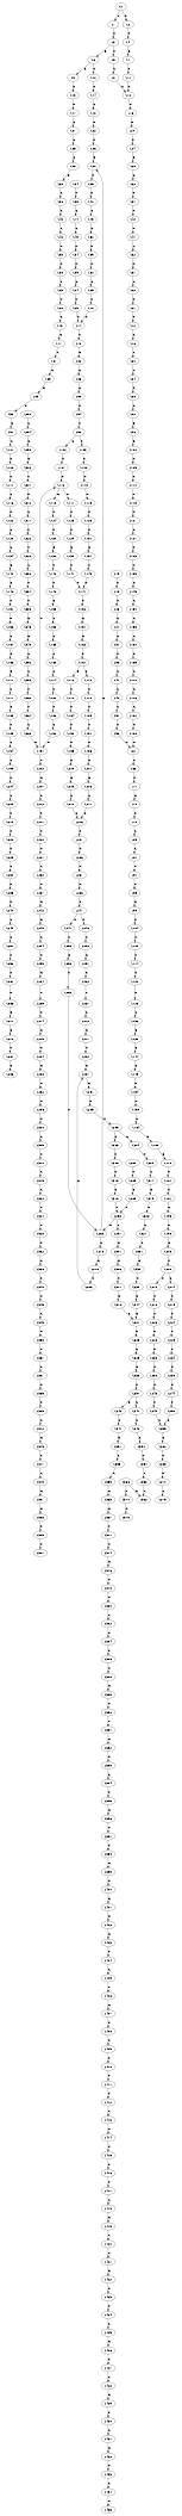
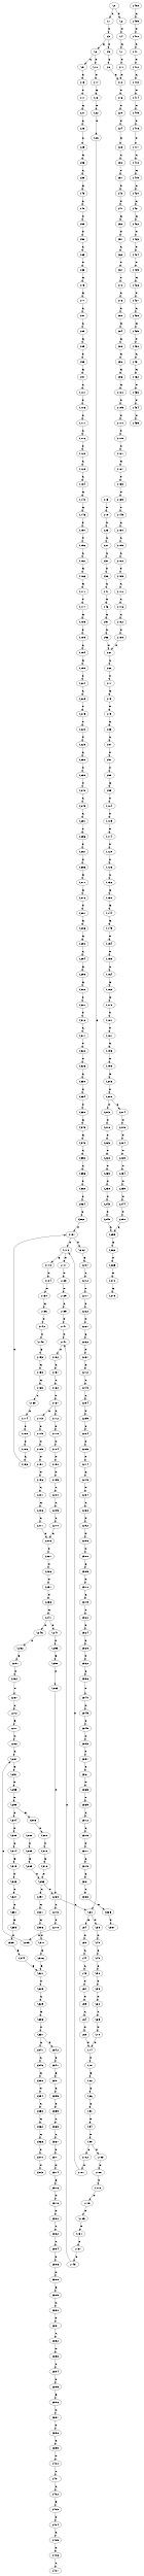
  strict digraph {
    S0
    S1
    S2
    S3
    S4
    S5
    S6
    S7
    S8
    S9
    S10
    S11
    S12
    S13
    S14
    S16
    S17
    S18
    S15
    S19
    S20
    S21
    S22
    S23
    S24
    S25
    S26
    S27
    S28
    S29
    S30
    S31
    S32
    S33
    S34
    S35
    S36
    S37
    S38
    S39
    S40
    S41
    S42
    S43
    S44
    S45
    S46
    S47
    S48
    S49
    S50
    S51
    S52
    S53
    S54
    S55
    S56
    S57
    S58
    S59
    S60
    S61
    S62
    S63
    S64
    S65
    S66
    S67
    S68
    S69
    S70
    S71
    S72
    S73
    S74
    S75
    S76
    S77
    S78
    S79
    S80
    S81
    S82
    S83
    S84
    S85
    S86
    S87
    S88
    S89
    S90
    S91
    S92
    S93
    S94
    S95
    S96
    S97
    S98
    S99
    S100
    S101
    S102
    S103
    S104
    S105
    S106
    S107
    S108
    S109
    S110
    S111
    S112
    S113
    S114
    S115
    S116
    S117
    S118
    S119
    S120
    S121
    S122
    S123
    S124
    S125
    S126
    S127
    S128
    S129
    S130
    S131
    S132
    S133
    S134
    S135
    S136
    S137
    S138
    S139
    S140
    S141
    S142
    S143
    S144
    S145
    S146
    S147
    S148
    S149
    S150
    S151
    S152
    S153
    S154
    S155
    S156
    S157
    S158
    S159
    S160
    S161
    S162
    S163
    S164
    S165
    S166
    S167
    S168
    S169
    S170
    S171
    S172
    S173
    S174
    S175
    S176
    S177
    S178
    S179
    S180
    S181
    S182
    S183
    S184
    S185
    S186
    S187
    S188
    S189
    S190
    S191
    S192
    S193
    S194
    S195
    S196
    S197
    S198
    S199
    S200
    S201
    S202
    S203
    S204
    S205
    S206
    S207
    S208
    S209
    S210
    S211
    S212
    S213
    S214
    S215
    S216
    S217
    S218
    S219
    S220
    S221
    S222
    S223
    S224
    S225
    S226
    S227
    S228
    S229
    S230
    S231
    S232
    S233
    S234
    S235
    S236
    S237
    S238
    S239
    S240
    S241
    S242
    S243
    S244
    S245
    S246
    S247
    S248
    S249
    S250
    S251
    S252
    S253
    S254
    S255
    S256
    S257
    S258
    S259
    S260
    S261
    S262
    S263
    S264
    S265
    n267 [label=S666]
    S267
    S268
    S269
    S270
    S271
    S272
    S273
    S274
    S275
    S276
    S277
    S278
    S279
    S281
    S282
    S283
    S284
    S280
    S285
    S286
    S287
    S288
    S289
    S290
    S291
    S292
    S293
    S294
    S295
    S296
    S297
    S298
    S299
    S300
    S301
    S302
    S303
    S304
    S305
    S306
    S307
    S308
    S309
    S310
    S311
    S312
    S313
    S314
    S315
    S316
    S317
    S318
    S319
    S320
    S321
    S322
    S323
    S324
    S325
    S326
    S327
    S328
    S329
    S330
    S331
    S332
    S333
    S334
    S335
    S336
    S337
    S338
    S339
    S340
    S341
    S342
    S343
    S344
    S345
    S346
    S347
    S348
    S349
    S350
    S351
    S352
    S353
    S354
    S355
    S356
    S357
    S358
    S359
    S360
    S361
    S362
    S363
    S364
    S365
    S366
    S367
    S368
    S369
    S370
    S371
    S372
    S373
    S374
    S375
    S376
    S377
    S378
    S379
    S380
    S381
    S382
    S383
    S384
    S385
    S386
    S387
    S388
    S389
    S390
    S391
    S392
    S393
    S394
    S395
    S396
    S397
    S398
    S399
    S400
    S401
    S402
    S403
    S404
    S405
    S406
    S407
    S408
    S409
    S410
    S411
    S412
    S413
    S414
    S415
    S416
    S417
    S418
    S419
    S420
    S421
    S422
    S423
    S424
    S425
    S426
    S427
    S428
    S429
    S430
    S431
    S432
    S433
    S434
    S435
    S0 -> S1 [label=C]
    S0 -> S2 [label=T]
    S1 -> S3 [label=A]
    S2 -> S4 [label=A]
    S3 -> S5 [label=A]
    S3 -> S6 [label=G]
    S4 -> S7 [label=G]
    S5 -> S8 [label=C]
    S6 -> S9 [label=C]
    S6 -> S10 [label=T]
    S7 -> S11 [label=T]
    S8 -> S12 [label=T]
    S9 -> S13 [label=A]
    S10 -> S14 [label=A]
    S11 -> S12 [label=A]
    S12 -> S16 [label=A]
    S13 -> S17 [label=T]
    S14 -> S18 [label=G]
    S16 -> S20 [label=A]
    S17 -> S21 [label=G]
    S18 -> S22 [label=T]
    S15 -> S19 [label=T]
    S19 -> S23 [label=A]
    S20 -> S24 [label=A]
    S21 -> S25 [label=C]
    S22 -> S26 [label=T]
    S23 -> S27 [label=C]
    S24 -> S28 [label=G]
    S25 -> S29 [label=C]
    S26 -> S30 [label=G]
    S27 -> S31 [label=C]
    S28 -> S32 [label=C]
    S29 -> S33 [label=G]
+   S30 -> S34 [label=G]
    S30 -> S35 [label=A]
    S31 -> S36 [label=T]
    S32 -> S37 [label=T]
    S33 -> S38 [label=C]
    S34 -> S39 [label=A]
    S35 -> S40 [label=A]
    S36 -> S41 [label=C]
    S37 -> S42 [label=A]
    S38 -> S43 [label=G]
    S39 -> S44 [label=C]
    S40 -> S45 [label=C]
    S41 -> S46 [label=C]
    S42 -> S47 [label=A]
    S43 -> S48 [label=C]
    S44 -> S49 [label=C]
    S45 -> S50 [label=C]
    S46 -> S51 [label=C]
    S47 -> S52 [label=G]
    S48 -> S53 [label=A]
    S49 -> S54 [label=T]
    S50 -> S55 [label=T]
    S51 -> S56 [label=A]
    S52 -> S57 [label=A]
    S53 -> S58 [label=A]
    S54 -> S59 [label=A]
    S55 -> S60 [label=A]
    S56 -> S61 [label=A]
    S57 -> S62 [label=C]
    S58 -> S63 [label=C]
    S59 -> S64 [label=C]
    S60 -> S65 [label=C]
    S61 -> S66 [label=C]
    S62 -> S67 [label=T]
    S63 -> S68 [label=A]
    S64 -> S69 [label=A]
    S65 -> S70 [label=A]
    S66 -> S71 [label=A]
    S67 -> S72 [label=T]
    S68 -> S73 [label=G]
    S69 -> S74 [label=A]
    S70 -> S74 [label=A]
    S71 -> S75 [label=G]
    S72 -> S76 [label=C]
    S73 -> S77 [label=G]
    S74 -> S78 [label=T]
    S75 -> S79 [label=T]
    S76 -> S80 [label=C]
    S77 -> S81 [label=C]
    S78 -> S82 [label=G]
    S79 -> S83 [label=C]
    S80 -> S84 [label=G]
    S81 -> S85 [label=C]
    S82 -> S86 [label=C]
    S83 -> S87 [label=C]
    S84 -> S88 [label=G]
    S85 -> S89 [label=G]
    S86 -> S90 [label=C]
    S87 -> S91 [label=T]
    S88 -> S92 [label=G]
    S89 -> S93 [label=T]
    S90 -> S94 [label=T]
    S91 -> S95 [label=T]
    S92 -> S96 [label=G]
    S93 -> S97 [label=G]
    S94 -> S98 [label=T]
    S95 -> S99 [label=G]
    S96 -> S100 [label=G]
    S97 -> S101 [label=C]
    S98 -> S102 [label=C]
    S98 -> S103 [label=T]
    S99 -> S104 [label=T]
    S100 -> S105 [label=A]
    S101 -> S106 [label=T]
    S102 -> S107 [label=A]
    S103 -> S108 [label=A]
    S104 -> S109 [label=T]
    S105 -> S110 [label=A]
    S106 -> S111 [label=A]
    S107 -> S112 [label=A]
    S108 -> S113 [label=A]
    S109 -> S114 [label=A]
    S110 -> S115 [label=T]
    S111 -> S116 [label=C]
    S112 -> S117 [label=A]
    S112 -> S118 [label=G]
    S113 -> S119 [label=A]
    S114 -> S120 [label=T]
    S115 -> S121 [label=A]
    S116 -> S122 [label=T]
    S117 -> S123 [label=A]
    S118 -> S124 [label=A]
    S119 -> S125 [label=A]
    S120 -> S126 [label=T]
    S121 -> S127 [label=G]
    S122 -> S128 [label=C]
    S123 -> S129 [label=A]
    S124 -> S130 [label=A]
    S125 -> S131 [label=A]
    S126 -> S132 [label=C]
    S127 -> S133 [label=T]
    S128 -> S134 [label=C]
    S129 -> S135 [label=G]
    S130 -> S136 [label=G]
    S131 -> S137 [label=G]
    S132 -> S138 [label=G]
    S133 -> S139 [label=A]
    S134 -> S140 [label=G]
    S135 -> S141 [label=T]
    S136 -> S142 [label=T]
    S137 -> S143 [label=T]
    S138 -> S144 [label=G]
    S139 -> S145 [label=T]
    S140 -> S146 [label=G]
    S141 -> S147 [label=A]
    S142 -> S148 [label=A]
    S143 -> S147 [label=A]
    S144 -> S149 [label=G]
    S145 -> S150 [label=C]
    S146 -> S151 [label=T]
    S147 -> S152 [label=A]
    S148 -> S153 [label=G]
    S149 -> S154 [label=A]
    S150 -> S155 [label=C]
    S151 -> S156 [label=A]
    S152 -> S157 [label=G]
    S153 -> S158 [label=G]
    S154 -> S159 [label=A]
    S155 -> S160 [label=C]
    S156 -> S161 [label=C]
    S157 -> S162 [label=G]
    S158 -> S163 [label=G]
    S159 -> S164 [label=C]
    S160 -> S165 [label=T]
    S161 -> S166 [label=G]
    S162 -> S167 [label=T]
    S163 -> S168 [label=C]
    S164 -> S169 [label=G]
    S165 -> S170 [label=C]
    S166 -> S171 [label=G]
    S167 -> S172 [label=G]
    S167 -> S173 [label=C]
    S168 -> S174 [label=C]
    S169 -> S175 [label=G]
    S170 -> S176 [label=C]
    S171 -> S177 [label=T]
    S172 -> S178 [label=T]
    S173 -> S179 [label=T]
    S174 -> S180 [label=T]
    S175 -> S181 [label=T]
    S176 -> S182 [label=C]
    S177 -> S183 [label=G]
    S178 -> S184 [label=A]
    S179 -> S185 [label=A]
    S180 -> S186 [label=T]
    S181 -> S187 [label=T]
    S182 -> S188 [label=A]
    S183 -> S189 [label=T]
    S184 -> S190 [label=A]
    S185 -> S191 [label=A]
    S186 -> S192 [label=C]
    S187 -> S193 [label=C]
    S188 -> S61 [label=A]
    S189 -> S194 [label=C]
    S190 -> S195 [label=A]
    S191 -> S196 [label=A]
    S192 -> S197 [label=A]
    S193 -> S198 [label=A]
    S194 -> S199 [label=G]
    S195 -> S200 [label=C]
    S196 -> S201 [label=C]
    S197 -> S112 [label=A]
    S197 -> S202 [label=T]
    S198 -> S203 [label=G]
    S199 -> S204 [label=T]
    S200 -> S205 [label=G]
    S201 -> S206 [label=G]
    S202 -> S207 [label=G]
    S203 -> S208 [label=T]
    S204 -> S209 [label=C]
    S205 -> S210 [label=C]
    S206 -> S211 [label=C]
    S207 -> S212 [label=C]
    S208 -> S213 [label=T]
    S208 -> S214 [label=C]
    S209 -> S215 [label=T]
    S210 -> S216 [label=C]
    S211 -> S216 [label=C]
    S212 -> S217 [label=T]
    S213 -> S218 [label=A]
    S214 -> S219 [label=A]
    S215 -> S220 [label=T]
    S216 -> S221 [label=T]
    S217 -> S222 [label=T]
    S218 -> S223 [label=T]
    S219 -> S224 [label=T]
    S220 -> S225 [label=A]
    S221 -> S226 [label=A]
    S222 -> S227 [label=A]
    S223 -> S228 [label=T]
    S224 -> S229 [label=T]
    S225 -> S230 [label=C]
    S226 -> S231 [label=A]
    S227 -> S232 [label=C]
    S228 -> S233 [label=T]
    S229 -> S234 [label=T]
    S230 -> S235 [label=A]
    S231 -> S236 [label=A]
    S232 -> S237 [label=A]
    S233 -> S238 [label=A]
    S234 -> S239 [label=A]
    S235 -> S240 [label=A]
    S236 -> S241 [label=G]
    S237 -> S242 [label=G]
    S238 -> S243 [label=A]
    S239 -> S244 [label=A]
    S240 -> S245 [label=C]
    S241 -> S246 [label=A]
    S241 -> S247 [label=T]
    S242 -> S248 [label=G]
    S243 -> S249 [label=T]
    S244 -> S250 [label=T]
    S245 -> S251 [label=C]
    S246 -> S252 [label=A]
    S247 -> S253 [label=A]
    S248 -> S254 [label=C]
    S249 -> S255 [label=C]
    S250 -> S255 [label=C]
    S251 -> S256 [label=T]
    S252 -> S257 [label=G]
    S253 -> S258 [label=G]
    S254 -> S259 [label=A]
    S255 -> S260 [label=G]
    S256 -> S261 [label=T]
    S257 -> S262 [label=T]
    S258 -> S263 [label=T]
    S259 -> S264 [label=G]
    S260 -> S265 [label=A]
    S261 -> n267 [label=A]
    S262 -> S267 [label=T]
    S263 -> S268 [label=T]
    S264 -> S269 [label=T]
    S265 -> S270 [label=A]
    n267 -> S271 [label=G]
    S267 -> S272 [label=C]
    S268 -> S30 [label=G]
    S268 -> S273 [label=C]
    S269 -> S274 [label=T]
    S270 -> S275 [label=G]
    S271 -> S276 [label=G]
    S272 -> S277 [label=G]
    S273 -> S278 [label=G]
    S274 -> S279 [label=G]
    S276 -> S281 [label=A]
    S277 -> S282 [label=A]
    S278 -> S283 [label=A]
    S279 -> S284 [label=A]
    S281 -> S286 [label=G]
    S282 -> S287 [label=G]
    S283 -> S287 [label=G]
    S284 -> S288 [label=G]
    S280 -> S285 [label=A]
    S285 -> S289 [label=G]
+   S286 -> S290 [label=G]
    S287 -> S291 [label=G]
    S288 -> S292 [label=A]
    S289 -> S293 [label=T]
    S290 -> S294 [label=C]
    S291 -> S295 [label=A]
    S292 -> S296 [label=A]
    S293 -> S268 [label=T]
    S293 -> S297 [label=C]
    S294 -> S298 [label=G]
    S295 -> S299 [label=A]
    S296 -> S300 [label=A]
    S297 -> S301 [label=G]
    S298 -> S302 [label=G]
    S299 -> S303 [label=G]
    S299 -> S304 [label=C]
    S300 -> S305 [label=C]
    S301 -> S306 [label=G]
    S302 -> S307 [label=T]
    S303 -> S308 [label=T]
    S304 -> S309 [label=A]
    S305 -> S310 [label=A]
    S306 -> S311 [label=A]
    S307 -> S312 [label=T]
    S308 -> S313 [label=A]
    S309 -> S314 [label=C]
    S310 -> S315 [label=C]
    S311 -> S316 [label=G]
    S312 -> S317 [label=C]
    S313 -> S318 [label=G]
    S314 -> S319 [label=G]
    S315 -> S320 [label=C]
    S316 -> S321 [label=G]
    S317 -> S322 [label=T]
    S318 -> S293 [label=T]
    S319 -> S323 [label=T]
    S320 -> S324 [label=T]
    S321 -> S325 [label=A]
    S322 -> S326 [label=A]
    S323 -> S327 [label=C]
    S324 -> S328 [label=T]
    S325 -> S329 [label=C]
    S326 -> S330 [label=C]
    S327 -> S331 [label=G]
    S328 -> S332 [label=T]
    S329 -> S333 [label=G]
    S330 -> S334 [label=A]
    S331 -> S335 [label=G]
    S332 -> S336 [label=C]
    S333 -> S337 [label=A]
    S334 -> S338 [label=A]
    S335 -> S339 [label=A]
    S336 -> S340 [label=T]
    S337 -> S341 [label=C]
    S337 -> S342 [label=G]
    S338 -> S343 [label=G]
    S339 -> S344 [label=G]
    S340 -> S345 [label=A]
    S341 -> S346 [label=C]
    S342 -> S347 [label=C]
    S343 -> S348 [label=G]
    S344 -> S321 [label=G]
    S345 -> S349 [label=C]
    S346 -> S350 [label=G]
    S347 -> S351 [label=G]
    S348 -> S352 [label=C]
    S349 -> S353 [label=A]
    S350 -> S354 [label=A]
    S351 -> S355 [label=G]
    S352 -> S356 [label=C]
    S353 -> S357 [label=T]
    S354 -> S358 [label=C]
    S355 -> S359 [label=C]
    S356 -> S360 [label=T]
    S357 -> S361 [label=C]
    S358 -> S362 [label=G]
    S359 -> S363 [label=G]
    S360 -> S364 [label=T]
    S361 -> S365 [label=A]
-   S366 -> S362 [label=G]
+   S362 -> S366 [label=G]
    S363 -> S367 [label=G]
    S364 -> S368 [label=C]
    S365 -> S369 [label=T]
    S366 -> S370 [label=T]
    S367 -> S371 [label=T]
    S368 -> S197 [label=A]
    S369 -> S372 [label=C]
    S370 -> S373 [label=A]
    S371 -> S374 [label=A]
    S372 -> S375 [label=G]
    S374 -> S376 [label=G]
    S375 -> S377 [label=T]
    S376 -> S378 [label=A]
    S377 -> S379 [label=C]
    S378 -> S380 [label=A]
    S379 -> S381 [label=G]
    S380 -> S382 [label=C]
    S381 -> S383 [label=G]
    S382 -> S384 [label=C]
    S383 -> S385 [label=T]
    S384 -> S386 [label=T]
    S385 -> S387 [label=T]
    S386 -> S388 [label=A]
    S388 -> S389 [label=G]
    S389 -> S390 [label=A]
    S390 -> S391 [label=T]
    S391 -> S392 [label=G]
    S392 -> S393 [label=A]
    S393 -> S394 [label=C]
    S394 -> S395 [label=T]
    S395 -> S396 [label=G]
    S396 -> S397 [label=A]
    S397 -> S398 [label=T]
    S398 -> S399 [label=G]
    S399 -> S400 [label=A]
    S400 -> S401 [label=G]
    S401 -> S402 [label=G]
    S402 -> S403 [label=G]
    S403 -> S404 [label=T]
    S404 -> S405 [label=C]
    S405 -> S406 [label=T]
    S406 -> S407 [label=G]
-   S407 -> S408 [label=A]
    S408 -> S409 [label=C]
    S409 -> S410 [label=T]
    S410 -> S411 [label=T]
    S411 -> S412 [label=T]
    S412 -> S413 [label=C]
    S413 -> S414 [label=A]
    S414 -> S415 [label=A]
    S415 -> S416 [label=T]
    S416 -> S417 [label=T]
    S417 -> S418 [label=C]
    S418 -> S419 [label=G]
    S419 -> S420 [label=C]
    S420 -> S421 [label=C]
    S421 -> S422 [label=G]
    S422 -> S423 [label=A]
    S423 -> S424 [label=T]
    S424 -> S425 [label=T]
    S425 -> S426 [label=G]
    S426 -> S427 [label=T]
    S427 -> S428 [label=C]
    S428 -> S429 [label=G]
    S429 -> S430 [label=T]
    S430 -> S431 [label=C]
    S431 -> S432 [label=G]
    S432 -> S433 [label=A]
    S433 -> S434 [label=T]
    S434 -> S435 [label=A]
  }
